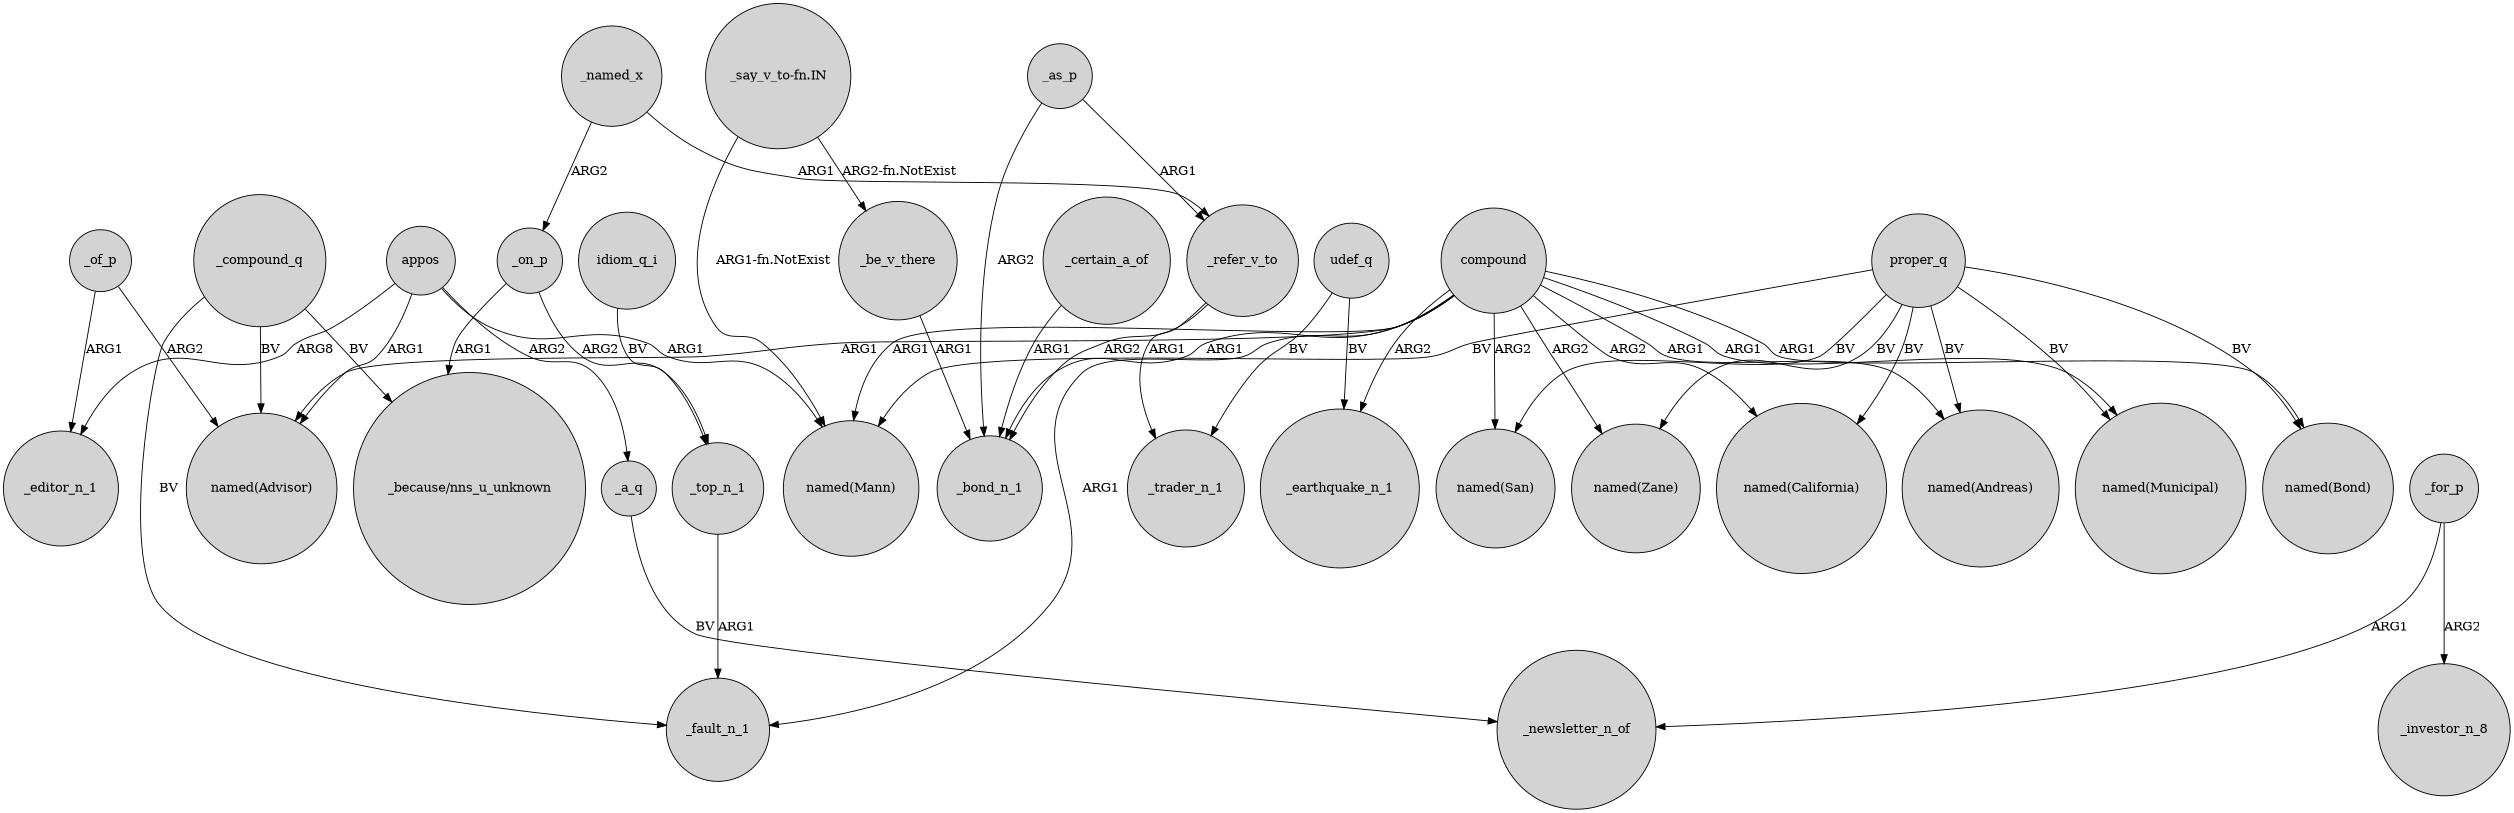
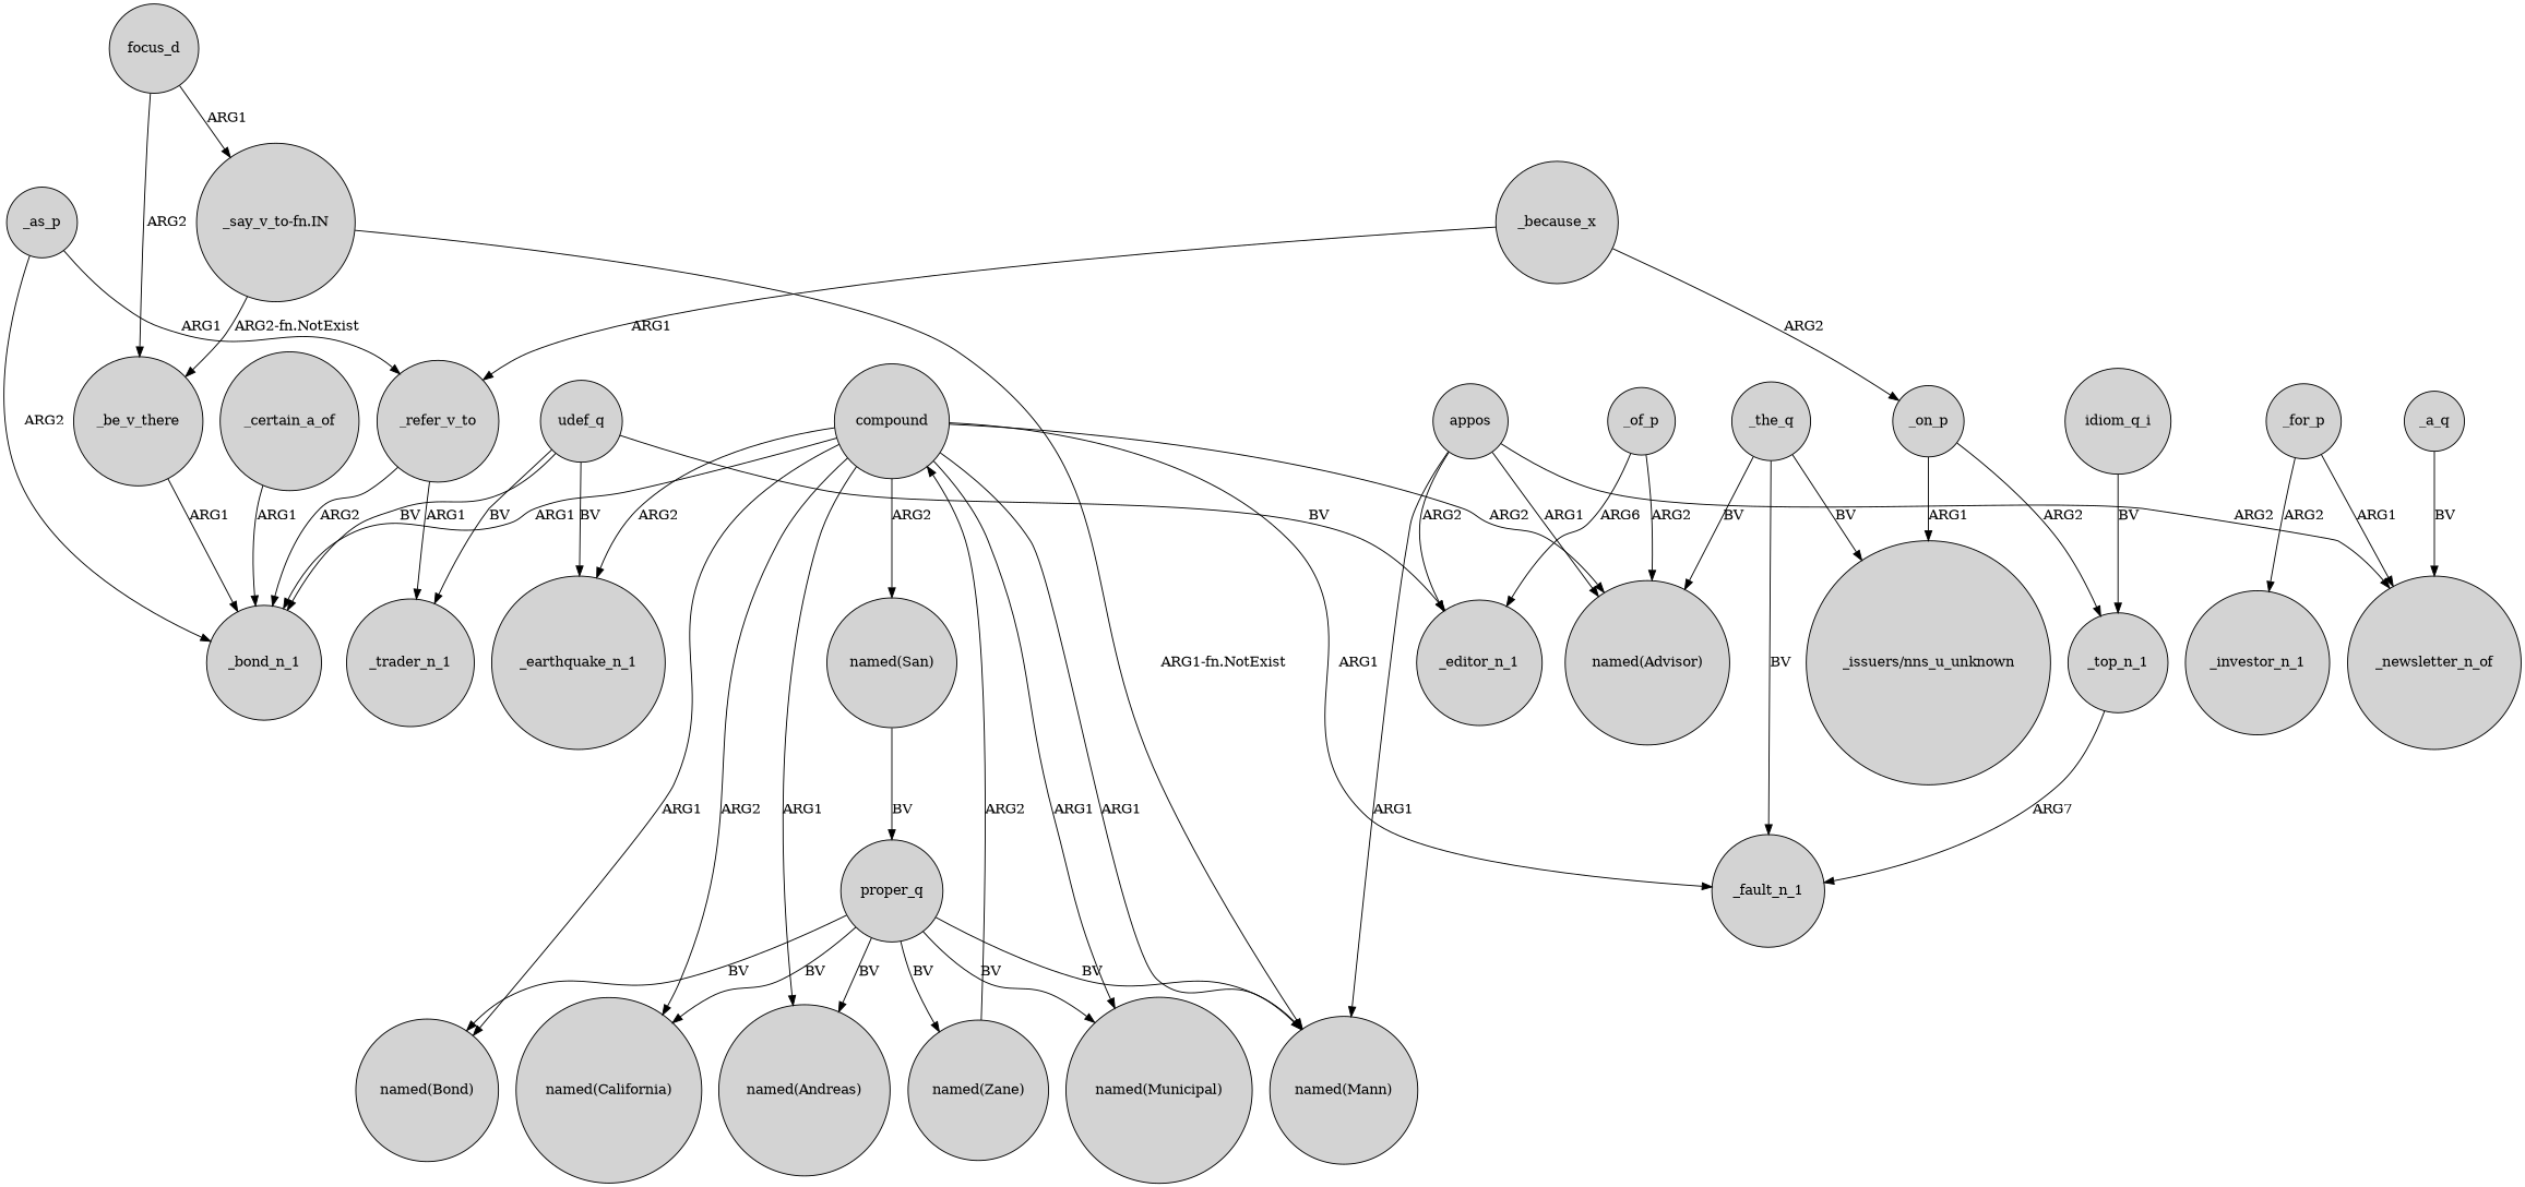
  digraph {
    node [shape=circle style=filled]
    _certain_a_of
    _bond_n_1
    "_say_v_to-fn.IN"
    "named(Mann)"
    _be_v_there
    appos
    _editor_n_1
    "named(Advisor)"
    _newsletter_n_of
-   _the_q [label=_compound_q]
+   _the_q
    _fault_n_1
-   "_issuers/nns_u_unknown" [label="_because/nns_u_unknown"]
+   "_issuers/nns_u_unknown"
    proper_q
    "named(Bond)"
    "named(Zane)"
    "named(San)"
    "named(Municipal)"
    "named(California)"
    "named(Andreas)"
    compound
    _earthquake_n_1
    udef_q
    _trader_n_1
    _as_p
    _refer_v_to
    _on_p
    _top_n_1
    _for_p
-   _investor_n_1 [label=_investor_n_8]
+   _investor_n_1
+   focus_d
    _a_q
    _of_p
-   _because_x [label=_named_x]
+   _because_x
    idiom_q_i
    _certain_a_of -> _bond_n_1 [label=ARG1]
    "_say_v_to-fn.IN" -> "named(Mann)" [label="ARG1-fn.NotExist"]
    "_say_v_to-fn.IN" -> _be_v_there [label="ARG2-fn.NotExist"]
    _be_v_there -> _bond_n_1 [label=ARG1]
    appos -> "named(Mann)" [label=ARG1]
-   appos -> _editor_n_1 [label=ARG8]
+   appos -> _editor_n_1 [label=ARG2]
    appos -> "named(Advisor)" [label=ARG1]
-   appos -> _a_q [label=ARG2]
+   appos -> _newsletter_n_of [label=ARG2]
    _the_q -> "named(Advisor)" [label=BV]
    _the_q -> _fault_n_1 [label=BV]
    _the_q -> "_issuers/nns_u_unknown" [label=BV]
    proper_q -> "named(Mann)" [label=BV]
    proper_q -> "named(Bond)" [label=BV]
    proper_q -> "named(Zane)" [label=BV]
-   proper_q -> "named(San)" [label=BV]
+   "named(San)" -> proper_q [label=BV]
    proper_q -> "named(Municipal)" [label=BV]
    proper_q -> "named(California)" [label=BV]
    proper_q -> "named(Andreas)" [label=BV]
    compound -> _bond_n_1 [label=ARG1]
    compound -> "named(Mann)" [label=ARG1]
-   compound -> "named(Advisor)" [label=ARG1]
+   compound -> "named(Advisor)" [label=ARG2]
    compound -> _fault_n_1 [label=ARG1]
    compound -> "named(Bond)" [label=ARG1]
-   compound -> "named(Zane)" [label=ARG2]
+   "named(Zane)" -> compound [label=ARG2]
    compound -> "named(San)" [label=ARG2]
    compound -> "named(Municipal)" [label=ARG1]
    compound -> "named(California)" [label=ARG2]
    compound -> "named(Andreas)" [label=ARG1]
    compound -> _earthquake_n_1 [label=ARG2]
+   udef_q -> _bond_n_1 [label=BV]
+   udef_q -> _editor_n_1 [label=BV]
    udef_q -> _earthquake_n_1 [label=BV]
    udef_q -> _trader_n_1 [label=BV]
    _as_p -> _bond_n_1 [label=ARG2]
    _as_p -> _refer_v_to [label=ARG1]
    _refer_v_to -> _bond_n_1 [label=ARG2]
    _refer_v_to -> _trader_n_1 [label=ARG1]
    _on_p -> "_issuers/nns_u_unknown" [label=ARG1]
    _on_p -> _top_n_1 [label=ARG2]
-   _top_n_1 -> _fault_n_1 [label=ARG1]
+   _top_n_1 -> _fault_n_1 [label=ARG7]
    _for_p -> _newsletter_n_of [label=ARG1]
    _for_p -> _investor_n_1 [label=ARG2]
+   focus_d -> "_say_v_to-fn.IN" [label=ARG1]
+   focus_d -> _be_v_there [label=ARG2]
    _a_q -> _newsletter_n_of [label=BV]
-   _of_p -> _editor_n_1 [label=ARG1]
+   _of_p -> _editor_n_1 [label=ARG6]
    _of_p -> "named(Advisor)" [label=ARG2]
    _because_x -> _refer_v_to [label=ARG1]
    _because_x -> _on_p [label=ARG2]
    idiom_q_i -> _top_n_1 [label=BV]
  }
